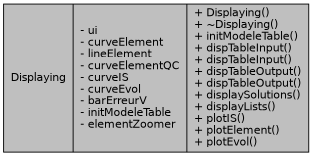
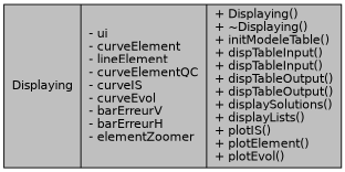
  digraph {
    rankdir=LR
-   n1 [color=black fillcolor=grey75 fontcolor=black fontname=Helvetica fontsize=12 height=0.2 label="{Displaying\n|- ui\l- curveElement\l- lineElement\l- curveElementQC\l- curveIS\l- curveEvol\l- barErreurV\l- initModeleTable\l- elementZoomer\l|+ Displaying()\l+ ~Displaying()\l+ initModeleTable()\l+ dispTableInput()\l+ dispTableInput()\l+ dispTableOutput()\l+ dispTableOutput()\l+ displaySolutions()\l+ displayLists()\l+ plotIS()\l+ plotElement()\l+ plotEvol()\l}" shape=record style=filled width=0.4]
+   n1 [color=black fillcolor=grey75 fontcolor=black fontname=Helvetica fontsize=12 height=0.2 label="{Displaying\n|- ui\l- curveElement\l- lineElement\l- curveElementQC\l- curveIS\l- curveEvol\l- barErreurV\l- barErreurH\l- elementZoomer\l|+ Displaying()\l+ ~Displaying()\l+ initModeleTable()\l+ dispTableInput()\l+ dispTableInput()\l+ dispTableOutput()\l+ dispTableOutput()\l+ displaySolutions()\l+ displayLists()\l+ plotIS()\l+ plotElement()\l+ plotEvol()\l}" shape=record style=filled width=0.4]
  }
